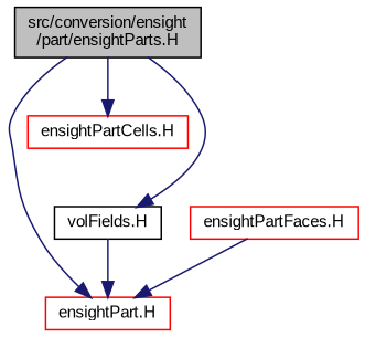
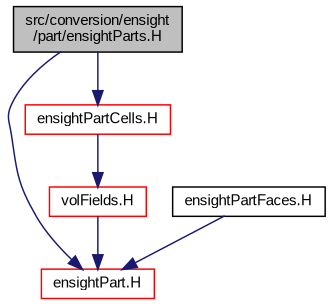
  digraph {
    fontname="Liberation Sans"
    node [color=red fontname="Liberation Sans" fontsize=10 shape=record]
    edge [color=midnightblue fontname="Liberation Sans" fontsize=10 labelfontname=FreeSans labelfontsize=10 style=solid]
    n1 [color=black fillcolor=grey75 fontcolor=black height=0.2 label="src/conversion/ensight\l/part/ensightParts.H" style=filled width=0.4]
    n2 [height=0.2 label="ensightPart.H" width=0.4]
    n3 [height=0.2 label="ensightPartCells.H" width=0.4]
-   n4 [color=black height=0.2 label="volFields.H" width=0.4]
-   n5 [height=0.2 label="ensightPartFaces.H" width=0.4]
+   n4 [height=0.2 label="volFields.H" width=0.4]
+   n5 [color=black height=0.2 label="ensightPartFaces.H" width=0.4]
    n1 -> n2
    n1 -> n3
-   n1 -> n4
+   n3 -> n4
    n4 -> n2
    n5 -> n2
  }
